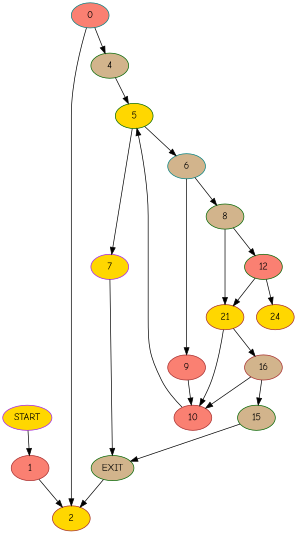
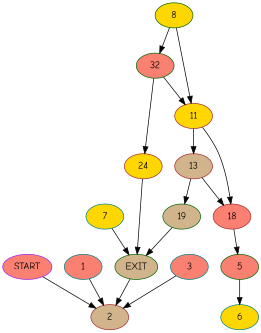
  digraph {
    fontname="Comic Neue"
    node [color=brown fillcolor=salmon fontname="Comic Neue" style=filled]
    edge [fontname="Comic Neue"]
-   n1 [color=purple fillcolor=gold label=START]
-   1
-   2 [fillcolor=gold]
+   n1 [color=purple label=START]
+   1 [color=teal]
+   2 [fillcolor=tan]
    n4 [color=darkgreen fillcolor=tan label=EXIT]
-   3 [color=teal label=0]
-   4 [color=darkgreen fillcolor=tan]
-   5 [color=darkgreen fillcolor=gold]
-   6 [color=teal fillcolor=tan]
-   7 [color=purple fillcolor=gold]
-   8 [color=darkgreen fillcolor=tan]
-   9
-   11 [fillcolor=gold label=21]
-   12 [color=darkgreen]
-   10
-   13 [fillcolor=tan label=16]
+   3 [color=teal]
+   5 [color=darkgreen]
+   6 [color=teal fillcolor=gold]
+   7 [color=teal fillcolor=gold]
+   8 [color=darkgreen fillcolor=gold]
+   11 [fillcolor=gold]
+   12 [color=darkgreen label=32]
+   10 [label=18]
+   13 [fillcolor=tan]
    n16 [fillcolor=gold label=24]
-   15 [color=darkgreen fillcolor=tan]
-   n1 -> 1
+   15 [color=darkgreen fillcolor=tan label=19]
+   n1 -> 2
    1 -> 2
    n4 -> 2
    3 -> 2
-   3 -> 4
-   4 -> 5
    5 -> 6
-   5 -> 7
-   6 -> 8
-   6 -> 9
    7 -> n4
    8 -> 11
    8 -> 12
-   9 -> 10
    11 -> 10
    11 -> 13
    12 -> 11
    12 -> n16
    10 -> 5
    13 -> 10
    13 -> 15
+   n16 -> n4
    15 -> n4
  }
